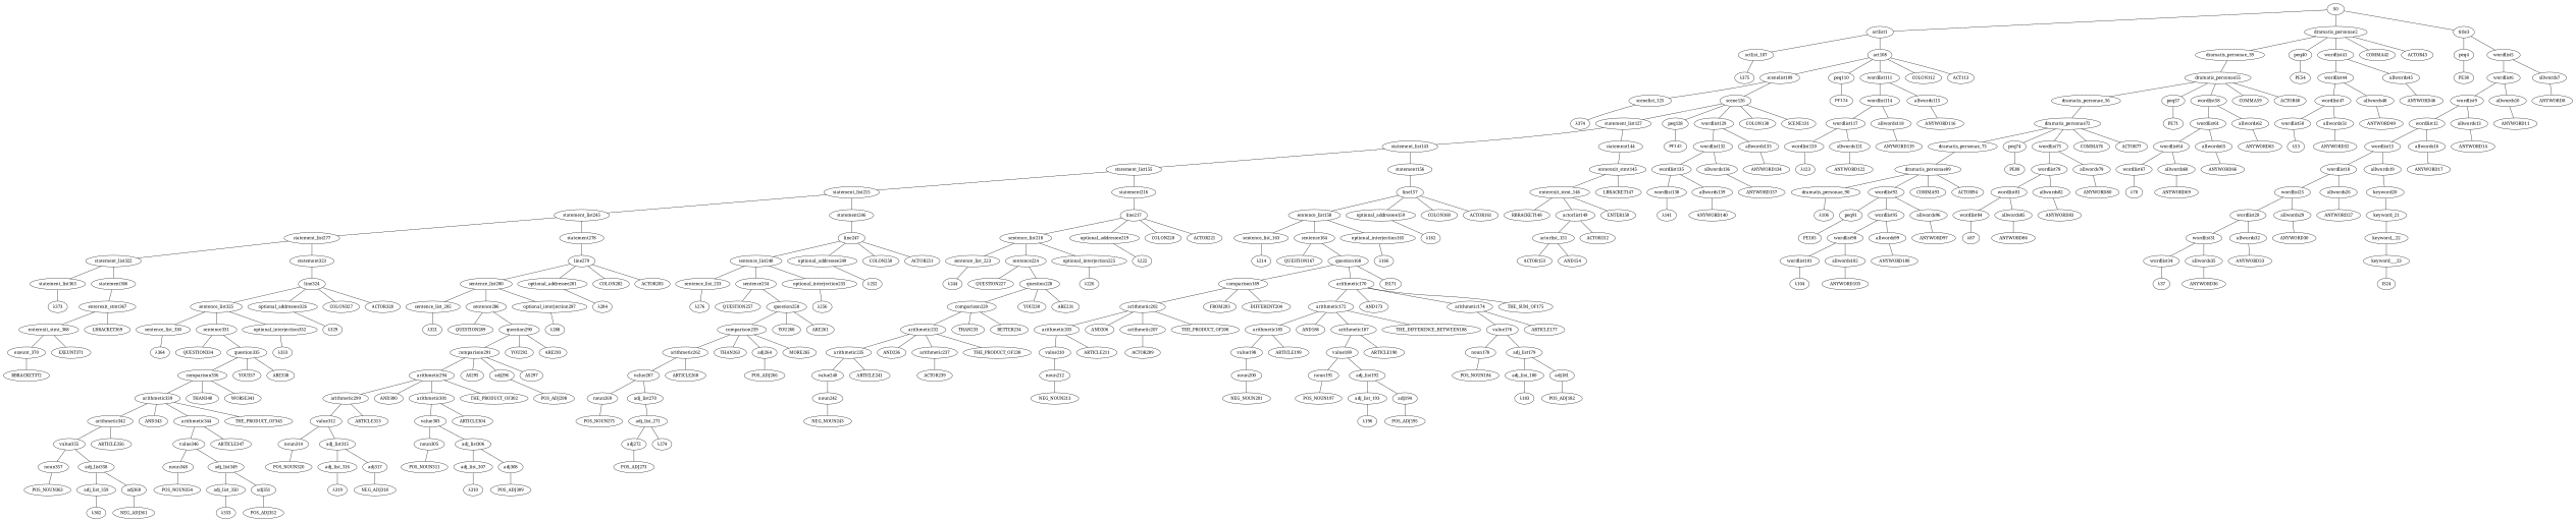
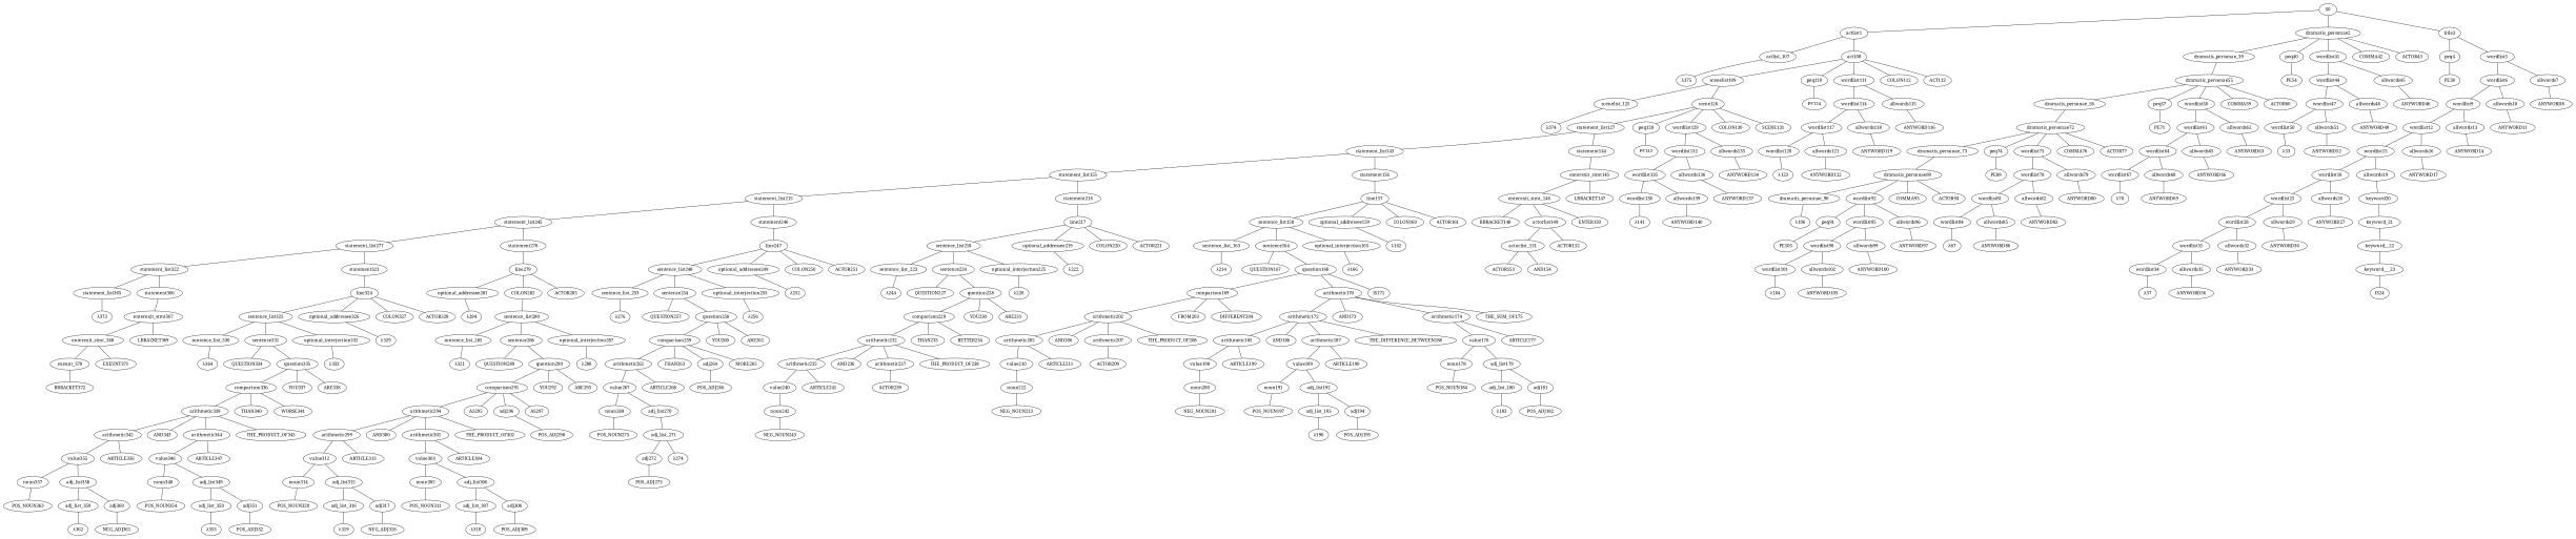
  strict graph {
    fontname="Noto Serif"
    node [fontname="Noto Serif"]
    edge [fontname="Noto Serif"]
    S0
    actlist1
    dramatis_personae2
    title3
    actlist_107
    act108
    dramatis_personae_39
    peq40
    wordlist41
    COMMA42
    ACTOR43
    peq4
    wordlist5
    "λ375"
    scenelist109
    peq110
    wordlist111
    COLON112
    ACT113
    dramatis_personae55
    PE54
    wordlist44
    allwords45
    PE38
    wordlist6
    allwords7
    wordlist9
    allwords10
    ANYWORD8
    wordlist12
    allwords13
    ANYWORD11
    wordlist15
    allwords16
    ANYWORD14
    wordlist18
    allwords19
    ANYWORD17
    wordlist25
    allwords26
    keyword20
    wordlist28
    allwords29
    ANYWORD27
    keyword_21
    keyword__22
    keyword___23
    IS24
    wordlist31
    allwords32
    ANYWORD30
    wordlist34
    allwords35
    ANYWORD33
    "λ37"
    ANYWORD36
    dramatis_personae_56
    peq57
    wordlist58
    COMMA59
    ACTOR60
    wordlist47
    allwords48
    ANYWORD46
    wordlist50
    allwords51
    ANYWORD49
    "λ53"
    ANYWORD52
    dramatis_personae72
    PE71
    wordlist61
    allwords62
    dramatis_personae_73
    peq74
    wordlist75
    COMMA76
    ACTOR77
    wordlist64
    allwords65
    ANYWORD63
    wordlist67
    allwords68
    ANYWORD66
    "λ70"
    ANYWORD69
    dramatis_personae89
    PE88
    wordlist78
    allwords79
    dramatis_personae_90
    wordlist92
    COMMA93
    ACTOR94
    wordlist81
    allwords82
    ANYWORD80
    wordlist84
    allwords85
    ANYWORD83
    "λ87"
    ANYWORD86
    "λ106"
    peq91
    PE105
    wordlist95
    allwords96
    wordlist98
    allwords99
    ANYWORD97
    wordlist101
    allwords102
    ANYWORD100
    "λ104"
    ANYWORD103
    scenelist_125
    scene126
    PE124
    wordlist114
    allwords115
    "λ374"
    statement_list127
    peq128
    wordlist129
    COLON130
    SCENE131
    wordlist117
    allwords118
    ANYWORD116
    wordlist120
    allwords121
    ANYWORD119
    "λ123"
    ANYWORD122
    statement_list143
    statement144
    PE142
    wordlist132
    allwords133
    statement_list155
    statement156
    enterexit_stmt145
    wordlist135
    allwords136
    ANYWORD134
    wordlist138
    allwords139
    ANYWORD137
    "λ141"
    ANYWORD140
    statement_list215
    statement216
    line157
    enterexit_stmt_146
    LBRACKET147
    RBRACKET148
    actorlist149
    ENTER150
    actorlist_151
    ACTOR152
    ACTOR153
    AND154
    statement_list245
    statement246
    line217
    sentence_list158
    optional_addressee159
    COLON160
    ACTOR161
    sentence_list_163
    sentence164
    optional_interjection165
    "λ162"
    "λ214"
    QUESTION167
    question168
    "λ166"
    comparison169
    arithmetic170
    IS171
    arithmetic202
    FROM203
    DIFFERENT204
    arithmetic172
    AND173
    arithmetic174
    THE_SUM_OF175
    arithmetic205
    AND206
    arithmetic207
    THE_PRODUCT_OF208
    arithmetic185
    AND186
    arithmetic187
    THE_DIFFERENCE_BETWEEN188
    value176
    ARTICLE177
    value198
    ARTICLE199
    value189
    ARTICLE190
    noun178
    adj_list179
    POS_NOUN184
    adj_list_180
    adj181
    "λ183"
    POS_ADJ182
    noun200
    noun191
    adj_list192
    POS_NOUN197
    adj_list_193
    adj194
    "λ196"
    POS_ADJ195
    NEG_NOUN201
    value210
    ARTICLE211
    ACTOR209
    noun212
    NEG_NOUN213
    statement_list277
    statement278
    line247
    sentence_list218
    optional_addressee219
    COLON220
    ACTOR221
    sentence_list_223
    sentence224
    optional_interjection225
    "λ222"
    "λ244"
    QUESTION227
    question228
    "λ226"
    comparison229
    YOU230
    ARE231
    arithmetic232
    THAN233
    BETTER234
    arithmetic235
    AND236
    arithmetic237
    THE_PRODUCT_OF238
    value240
    ARTICLE241
    ACTOR239
    noun242
    NEG_NOUN243
    statement_list322
    statement323
    line279
    sentence_list248
    optional_addressee249
    COLON250
    ACTOR251
    sentence_list_253
    sentence254
    optional_interjection255
    "λ252"
    "λ276"
    QUESTION257
    question258
    "λ256"
    comparison259
    YOU260
    ARE261
    arithmetic262
    THAN263
    adj264
    MORE265
    value267
    ARTICLE268
    POS_ADJ266
    noun269
    adj_list270
    POS_NOUN275
    adj_list_271
    adj272
    "λ274"
    POS_ADJ273
    statement_list365
    statement366
    line324
    sentence_list280
    optional_addressee281
    COLON282
    ACTOR283
    sentence_list_285
    sentence286
    optional_interjection287
    "λ284"
    "λ321"
    QUESTION289
    question290
    "λ288"
    comparison291
    YOU292
    ARE293
    arithmetic294
    AS295
    adj296
    AS297
    arithmetic299
    AND300
    arithmetic301
    THE_PRODUCT_OF302
    POS_ADJ298
    value312
    ARTICLE313
    value303
    ARTICLE304
    noun314
    adj_list315
    noun305
    adj_list306
    POS_NOUN311
    adj_list_307
    adj308
    "λ310"
    POS_ADJ309
    POS_NOUN320
    adj_list_316
    adj317
    "λ319"
    NEG_ADJ318
    "λ373"
    enterexit_stmt367
    sentence_list325
    optional_addressee326
    COLON327
    ACTOR328
    sentence_list_330
    sentence331
    optional_interjection332
    "λ329"
    "λ364"
    QUESTION334
    question335
    "λ333"
    comparison336
    YOU337
    ARE338
    arithmetic339
    THAN340
    WORSE341
    arithmetic342
    AND343
    arithmetic344
    THE_PRODUCT_OF345
    value355
    ARTICLE356
    value346
    ARTICLE347
    noun357
    adj_list358
    noun348
    adj_list349
    POS_NOUN354
    adj_list_350
    adj351
    "λ353"
    POS_ADJ352
    POS_NOUN363
    adj_list_359
    adj360
    "λ362"
    NEG_ADJ361
    enterexit_stmt_368
    LBRACKET369
    exeunt_370
    EXEUNT371
    RBRACKET372
    S0 -- actlist1
    S0 -- dramatis_personae2
    S0 -- title3
    actlist1 -- actlist_107
    actlist1 -- act108
    dramatis_personae2 -- dramatis_personae_39
    dramatis_personae2 -- peq40
    dramatis_personae2 -- wordlist41
    dramatis_personae2 -- COMMA42
    dramatis_personae2 -- ACTOR43
    title3 -- peq4
    title3 -- wordlist5
    actlist_107 -- "λ375"
    act108 -- scenelist109
    act108 -- peq110
    act108 -- wordlist111
    act108 -- COLON112
    act108 -- ACT113
    dramatis_personae_39 -- dramatis_personae55
    peq40 -- PE54
    wordlist41 -- wordlist44
    wordlist41 -- allwords45
    peq4 -- PE38
    wordlist5 -- wordlist6
    wordlist5 -- allwords7
    scenelist109 -- scenelist_125
    scenelist109 -- scene126
    peq110 -- PE124
    wordlist111 -- wordlist114
    wordlist111 -- allwords115
    dramatis_personae55 -- dramatis_personae_56
    dramatis_personae55 -- peq57
    dramatis_personae55 -- wordlist58
    dramatis_personae55 -- COMMA59
    dramatis_personae55 -- ACTOR60
    wordlist44 -- wordlist47
    wordlist44 -- allwords48
    allwords45 -- ANYWORD46
    wordlist6 -- wordlist9
    wordlist6 -- allwords10
    allwords7 -- ANYWORD8
    wordlist9 -- wordlist12
    wordlist9 -- allwords13
    allwords10 -- ANYWORD11
    wordlist12 -- wordlist15
    wordlist12 -- allwords16
    allwords13 -- ANYWORD14
    wordlist15 -- wordlist18
    wordlist15 -- allwords19
    allwords16 -- ANYWORD17
    wordlist18 -- wordlist25
    wordlist18 -- allwords26
    allwords19 -- keyword20
    wordlist25 -- wordlist28
    wordlist25 -- allwords29
    allwords26 -- ANYWORD27
    keyword20 -- keyword_21
    wordlist28 -- wordlist31
    wordlist28 -- allwords32
    allwords29 -- ANYWORD30
    keyword_21 -- keyword__22
    keyword__22 -- keyword___23
    keyword___23 -- IS24
    wordlist31 -- wordlist34
    wordlist31 -- allwords35
    allwords32 -- ANYWORD33
    wordlist34 -- "λ37"
    allwords35 -- ANYWORD36
    dramatis_personae_56 -- dramatis_personae72
    peq57 -- PE71
    wordlist58 -- wordlist61
    wordlist58 -- allwords62
    wordlist47 -- wordlist50
    wordlist47 -- allwords51
    allwords48 -- ANYWORD49
    wordlist50 -- "λ53"
    allwords51 -- ANYWORD52
    dramatis_personae72 -- dramatis_personae_73
    dramatis_personae72 -- peq74
    dramatis_personae72 -- wordlist75
    dramatis_personae72 -- COMMA76
    dramatis_personae72 -- ACTOR77
    wordlist61 -- wordlist64
    wordlist61 -- allwords65
    allwords62 -- ANYWORD63
    dramatis_personae_73 -- dramatis_personae89
    peq74 -- PE88
    wordlist75 -- wordlist78
    wordlist75 -- allwords79
    wordlist64 -- wordlist67
    wordlist64 -- allwords68
    allwords65 -- ANYWORD66
    wordlist67 -- "λ70"
    allwords68 -- ANYWORD69
    dramatis_personae89 -- dramatis_personae_90
    dramatis_personae89 -- wordlist92
    dramatis_personae89 -- COMMA93
    dramatis_personae89 -- ACTOR94
    wordlist78 -- wordlist81
    wordlist78 -- allwords82
    allwords79 -- ANYWORD80
    dramatis_personae_90 -- "λ106"
    wordlist92 -- peq91
    wordlist92 -- wordlist95
    wordlist92 -- allwords96
    wordlist81 -- wordlist84
    wordlist81 -- allwords85
    allwords82 -- ANYWORD83
    wordlist84 -- "λ87"
    allwords85 -- ANYWORD86
    peq91 -- PE105
    wordlist95 -- wordlist98
    wordlist95 -- allwords99
    allwords96 -- ANYWORD97
    wordlist98 -- wordlist101
    wordlist98 -- allwords102
    allwords99 -- ANYWORD100
    wordlist101 -- "λ104"
    allwords102 -- ANYWORD103
    scenelist_125 -- "λ374"
    scene126 -- statement_list127
    scene126 -- peq128
    scene126 -- wordlist129
    scene126 -- COLON130
    scene126 -- SCENE131
    wordlist114 -- wordlist117
    wordlist114 -- allwords118
    allwords115 -- ANYWORD116
    statement_list127 -- statement_list143
    statement_list127 -- statement144
    peq128 -- PE142
    wordlist129 -- wordlist132
    wordlist129 -- allwords133
    wordlist117 -- wordlist120
    wordlist117 -- allwords121
    allwords118 -- ANYWORD119
    wordlist120 -- "λ123"
    allwords121 -- ANYWORD122
    statement_list143 -- statement_list155
    statement_list143 -- statement156
    statement144 -- enterexit_stmt145
    wordlist132 -- wordlist135
    wordlist132 -- allwords136
    allwords133 -- ANYWORD134
    statement_list155 -- statement_list215
    statement_list155 -- statement216
    statement156 -- line157
    enterexit_stmt145 -- enterexit_stmt_146
    enterexit_stmt145 -- LBRACKET147
    wordlist135 -- wordlist138
    wordlist135 -- allwords139
    allwords136 -- ANYWORD137
    wordlist138 -- "λ141"
    allwords139 -- ANYWORD140
    statement_list215 -- statement_list245
    statement_list215 -- statement246
    statement216 -- line217
    line157 -- sentence_list158
    line157 -- optional_addressee159
    line157 -- COLON160
    line157 -- ACTOR161
    enterexit_stmt_146 -- RBRACKET148
    enterexit_stmt_146 -- actorlist149
    enterexit_stmt_146 -- ENTER150
    actorlist149 -- actorlist_151
    actorlist149 -- ACTOR152
    actorlist_151 -- ACTOR153
    actorlist_151 -- AND154
    statement_list245 -- statement_list277
    statement_list245 -- statement278
    statement246 -- line247
    line217 -- sentence_list218
    line217 -- optional_addressee219
    line217 -- COLON220
    line217 -- ACTOR221
    sentence_list158 -- sentence_list_163
    sentence_list158 -- sentence164
    sentence_list158 -- optional_interjection165
    optional_addressee159 -- "λ162"
    sentence_list_163 -- "λ214"
    sentence164 -- QUESTION167
    sentence164 -- question168
    optional_interjection165 -- "λ166"
    question168 -- comparison169
    question168 -- arithmetic170
    question168 -- IS171
    comparison169 -- arithmetic202
    comparison169 -- FROM203
    comparison169 -- DIFFERENT204
    arithmetic170 -- arithmetic172
    arithmetic170 -- AND173
    arithmetic170 -- arithmetic174
    arithmetic170 -- THE_SUM_OF175
    arithmetic202 -- arithmetic205
    arithmetic202 -- AND206
    arithmetic202 -- arithmetic207
    arithmetic202 -- THE_PRODUCT_OF208
    arithmetic172 -- arithmetic185
    arithmetic172 -- AND186
    arithmetic172 -- arithmetic187
    arithmetic172 -- THE_DIFFERENCE_BETWEEN188
    arithmetic174 -- value176
    arithmetic174 -- ARTICLE177
    arithmetic205 -- value210
    arithmetic205 -- ARTICLE211
    arithmetic207 -- ACTOR209
    arithmetic185 -- value198
    arithmetic185 -- ARTICLE199
    arithmetic187 -- value189
    arithmetic187 -- ARTICLE190
    value176 -- noun178
    value176 -- adj_list179
    value198 -- noun200
    value189 -- noun191
    value189 -- adj_list192
    noun178 -- POS_NOUN184
    adj_list179 -- adj_list_180
    adj_list179 -- adj181
    adj_list_180 -- "λ183"
    adj181 -- POS_ADJ182
    noun200 -- NEG_NOUN201
    noun191 -- POS_NOUN197
    adj_list192 -- adj_list_193
    adj_list192 -- adj194
    adj_list_193 -- "λ196"
    adj194 -- POS_ADJ195
    value210 -- noun212
    noun212 -- NEG_NOUN213
    statement_list277 -- statement_list322
    statement_list277 -- statement323
    statement278 -- line279
    line247 -- sentence_list248
    line247 -- optional_addressee249
    line247 -- COLON250
    line247 -- ACTOR251
    sentence_list218 -- sentence_list_223
    sentence_list218 -- sentence224
    sentence_list218 -- optional_interjection225
    optional_addressee219 -- "λ222"
    sentence_list_223 -- "λ244"
    sentence224 -- QUESTION227
    sentence224 -- question228
    optional_interjection225 -- "λ226"
    question228 -- comparison229
    question228 -- YOU230
    question228 -- ARE231
    comparison229 -- arithmetic232
    comparison229 -- THAN233
    comparison229 -- BETTER234
    arithmetic232 -- arithmetic235
    arithmetic232 -- AND236
    arithmetic232 -- arithmetic237
    arithmetic232 -- THE_PRODUCT_OF238
    arithmetic235 -- value240
    arithmetic235 -- ARTICLE241
    arithmetic237 -- ACTOR239
    value240 -- noun242
    noun242 -- NEG_NOUN243
    statement_list322 -- statement_list365
    statement_list322 -- statement366
    statement323 -- line324
-   line279 -- sentence_list280
+   COLON282 -- sentence_list280
    line279 -- optional_addressee281
    line279 -- COLON282
    line279 -- ACTOR283
    sentence_list248 -- sentence_list_253
    sentence_list248 -- sentence254
    sentence_list248 -- optional_interjection255
    optional_addressee249 -- "λ252"
    sentence_list_253 -- "λ276"
    sentence254 -- QUESTION257
    sentence254 -- question258
    optional_interjection255 -- "λ256"
    question258 -- comparison259
    question258 -- YOU260
    question258 -- ARE261
    comparison259 -- arithmetic262
    comparison259 -- THAN263
    comparison259 -- adj264
    comparison259 -- MORE265
    arithmetic262 -- value267
    arithmetic262 -- ARTICLE268
    adj264 -- POS_ADJ266
    value267 -- noun269
    value267 -- adj_list270
    noun269 -- POS_NOUN275
    adj_list270 -- adj_list_271
    adj_list_271 -- adj272
    adj_list_271 -- "λ274"
    adj272 -- POS_ADJ273
    statement_list365 -- "λ373"
    statement366 -- enterexit_stmt367
    line324 -- sentence_list325
    line324 -- optional_addressee326
    line324 -- COLON327
    line324 -- ACTOR328
    sentence_list280 -- sentence_list_285
    sentence_list280 -- sentence286
    sentence_list280 -- optional_interjection287
    optional_addressee281 -- "λ284"
    sentence_list_285 -- "λ321"
    sentence286 -- QUESTION289
    sentence286 -- question290
    optional_interjection287 -- "λ288"
    question290 -- comparison291
    question290 -- YOU292
    question290 -- ARE293
    comparison291 -- arithmetic294
    comparison291 -- AS295
    comparison291 -- adj296
    comparison291 -- AS297
    arithmetic294 -- arithmetic299
    arithmetic294 -- AND300
    arithmetic294 -- arithmetic301
    arithmetic294 -- THE_PRODUCT_OF302
    adj296 -- POS_ADJ298
    arithmetic299 -- value312
    arithmetic299 -- ARTICLE313
    arithmetic301 -- value303
    arithmetic301 -- ARTICLE304
    value312 -- noun314
    value312 -- adj_list315
    value303 -- noun305
    value303 -- adj_list306
    noun314 -- POS_NOUN320
    adj_list315 -- adj_list_316
    adj_list315 -- adj317
    noun305 -- POS_NOUN311
    adj_list306 -- adj_list_307
    adj_list306 -- adj308
    adj_list_307 -- "λ310"
    adj308 -- POS_ADJ309
    adj_list_316 -- "λ319"
    adj317 -- NEG_ADJ318
    enterexit_stmt367 -- enterexit_stmt_368
    enterexit_stmt367 -- LBRACKET369
    sentence_list325 -- sentence_list_330
    sentence_list325 -- sentence331
    sentence_list325 -- optional_interjection332
    optional_addressee326 -- "λ329"
    sentence_list_330 -- "λ364"
    sentence331 -- QUESTION334
    sentence331 -- question335
    optional_interjection332 -- "λ333"
    question335 -- comparison336
    question335 -- YOU337
    question335 -- ARE338
    comparison336 -- arithmetic339
    comparison336 -- THAN340
    comparison336 -- WORSE341
    arithmetic339 -- arithmetic342
    arithmetic339 -- AND343
    arithmetic339 -- arithmetic344
    arithmetic339 -- THE_PRODUCT_OF345
    arithmetic342 -- value355
    arithmetic342 -- ARTICLE356
    arithmetic344 -- value346
    arithmetic344 -- ARTICLE347
    value355 -- noun357
    value355 -- adj_list358
    value346 -- noun348
    value346 -- adj_list349
    noun357 -- POS_NOUN363
    adj_list358 -- adj_list_359
    adj_list358 -- adj360
    noun348 -- POS_NOUN354
    adj_list349 -- adj_list_350
    adj_list349 -- adj351
    adj_list_350 -- "λ353"
    adj351 -- POS_ADJ352
    adj_list_359 -- "λ362"
    adj360 -- NEG_ADJ361
    enterexit_stmt_368 -- exeunt_370
    enterexit_stmt_368 -- EXEUNT371
    exeunt_370 -- RBRACKET372
  }
